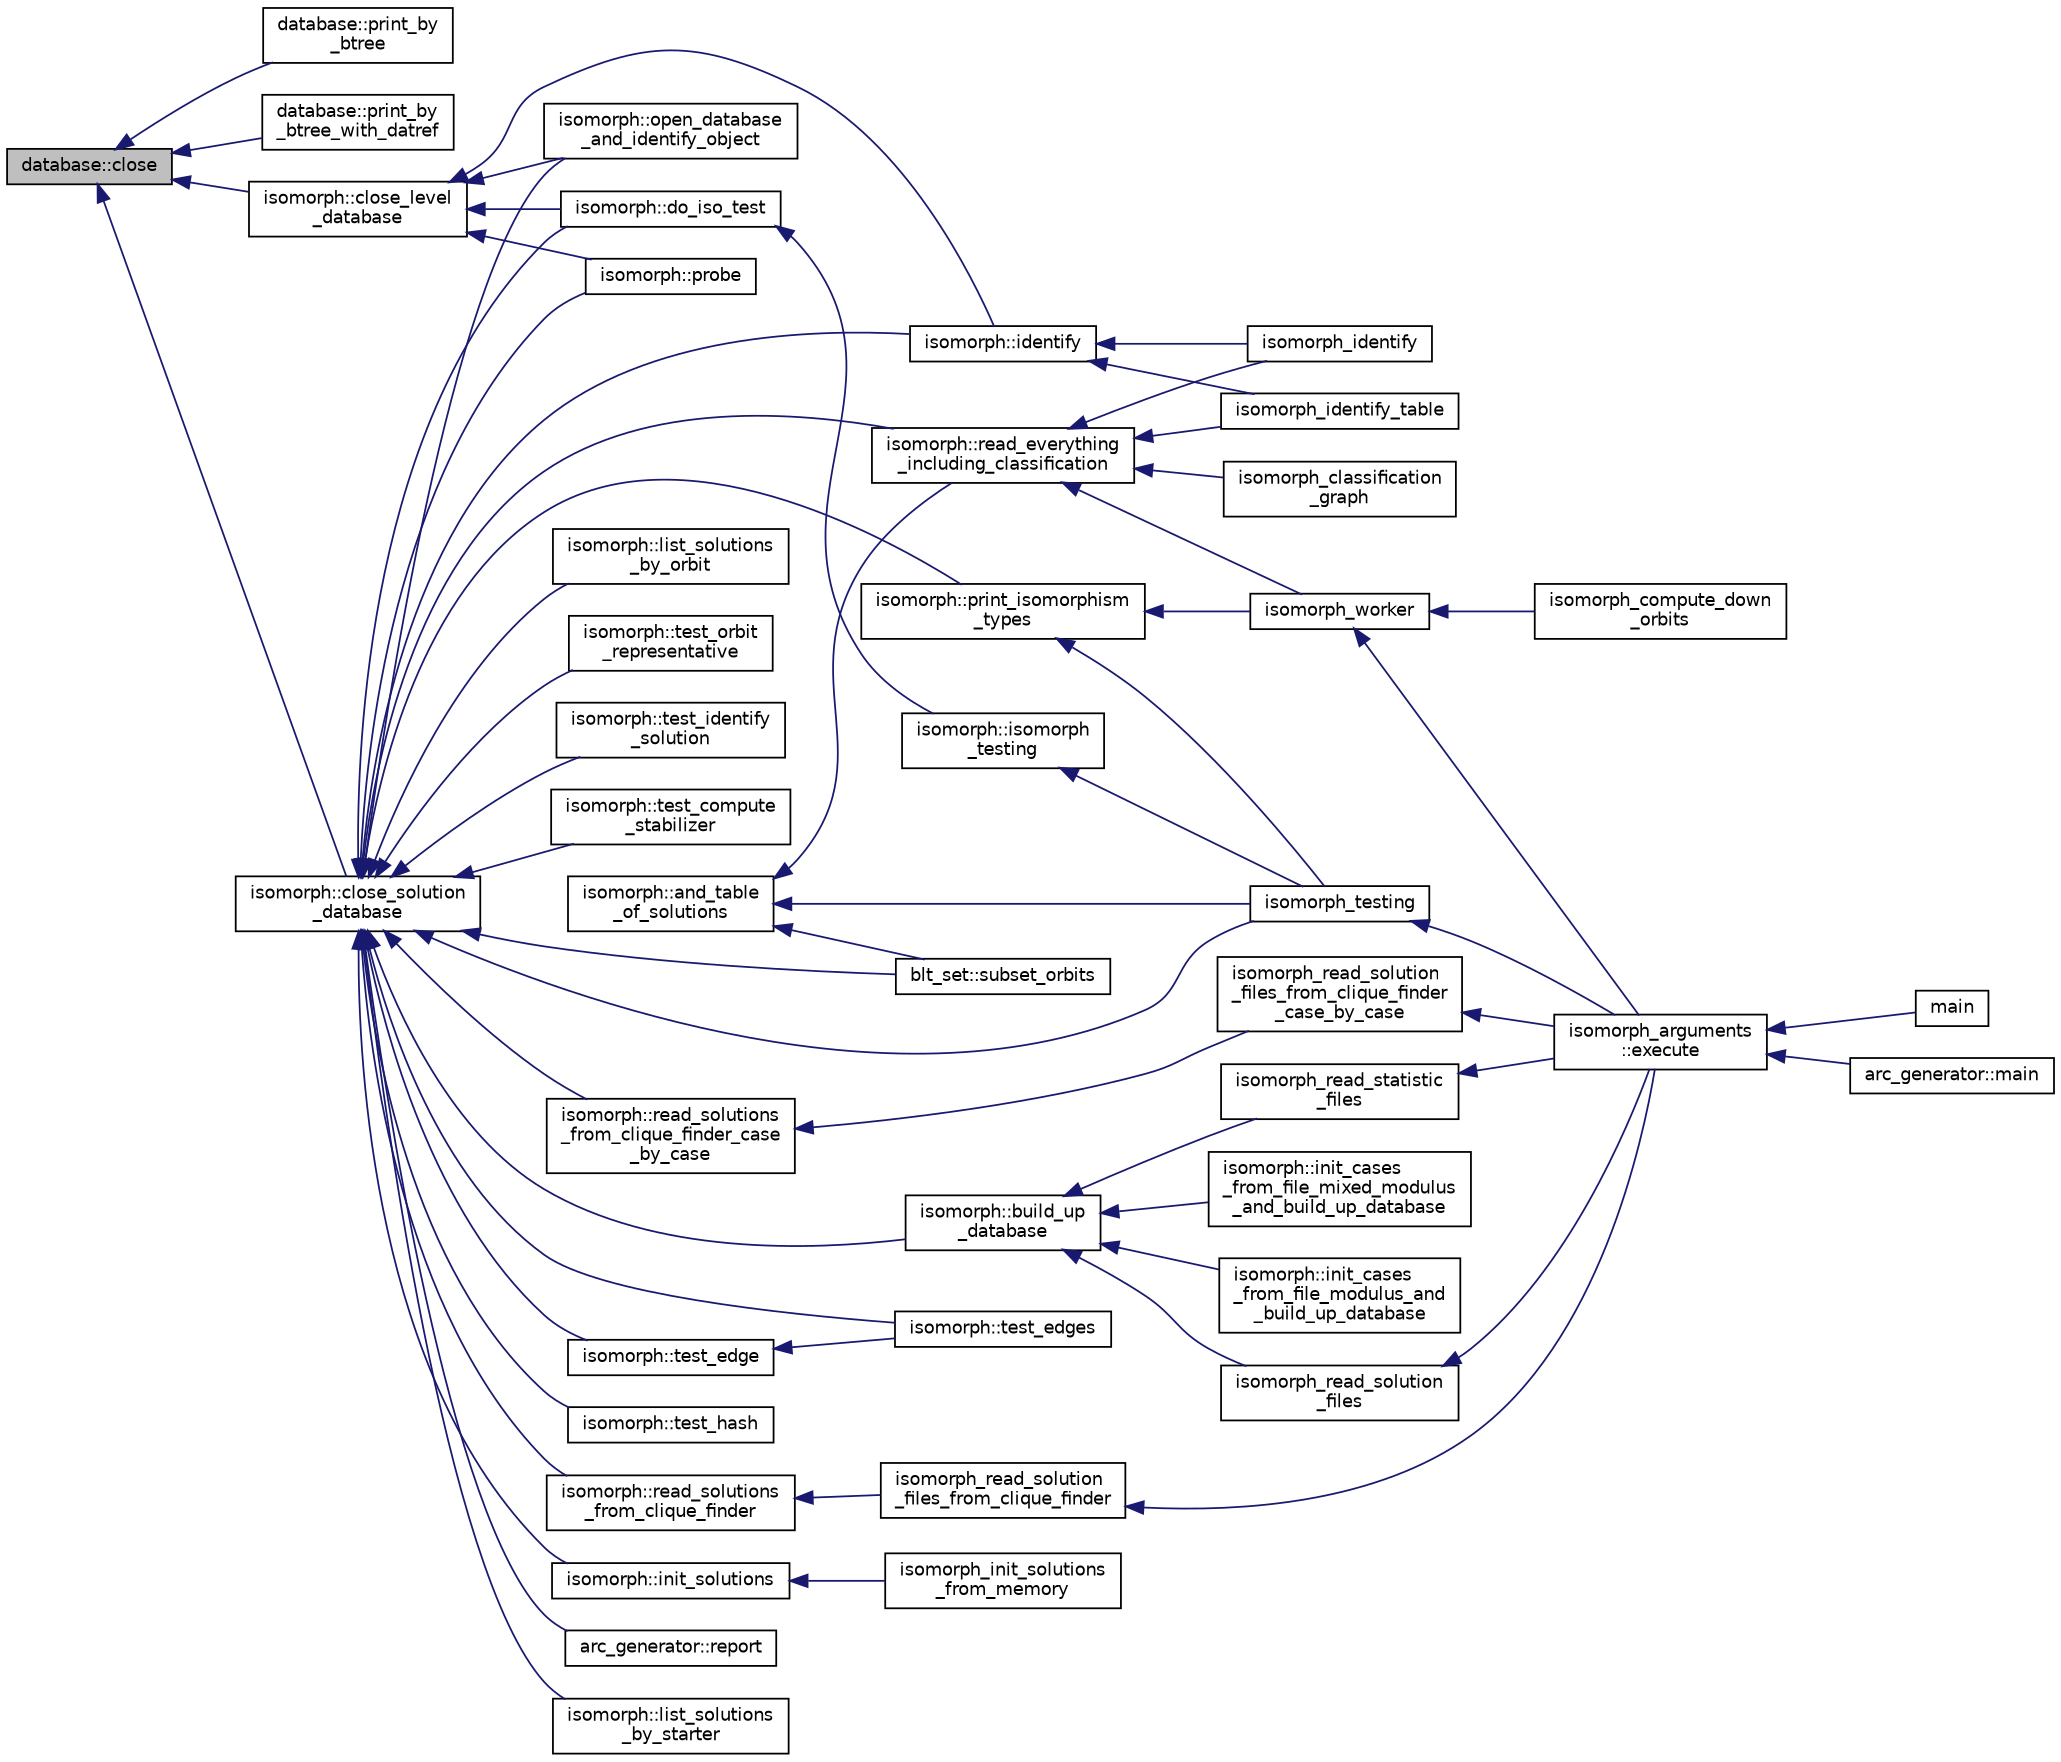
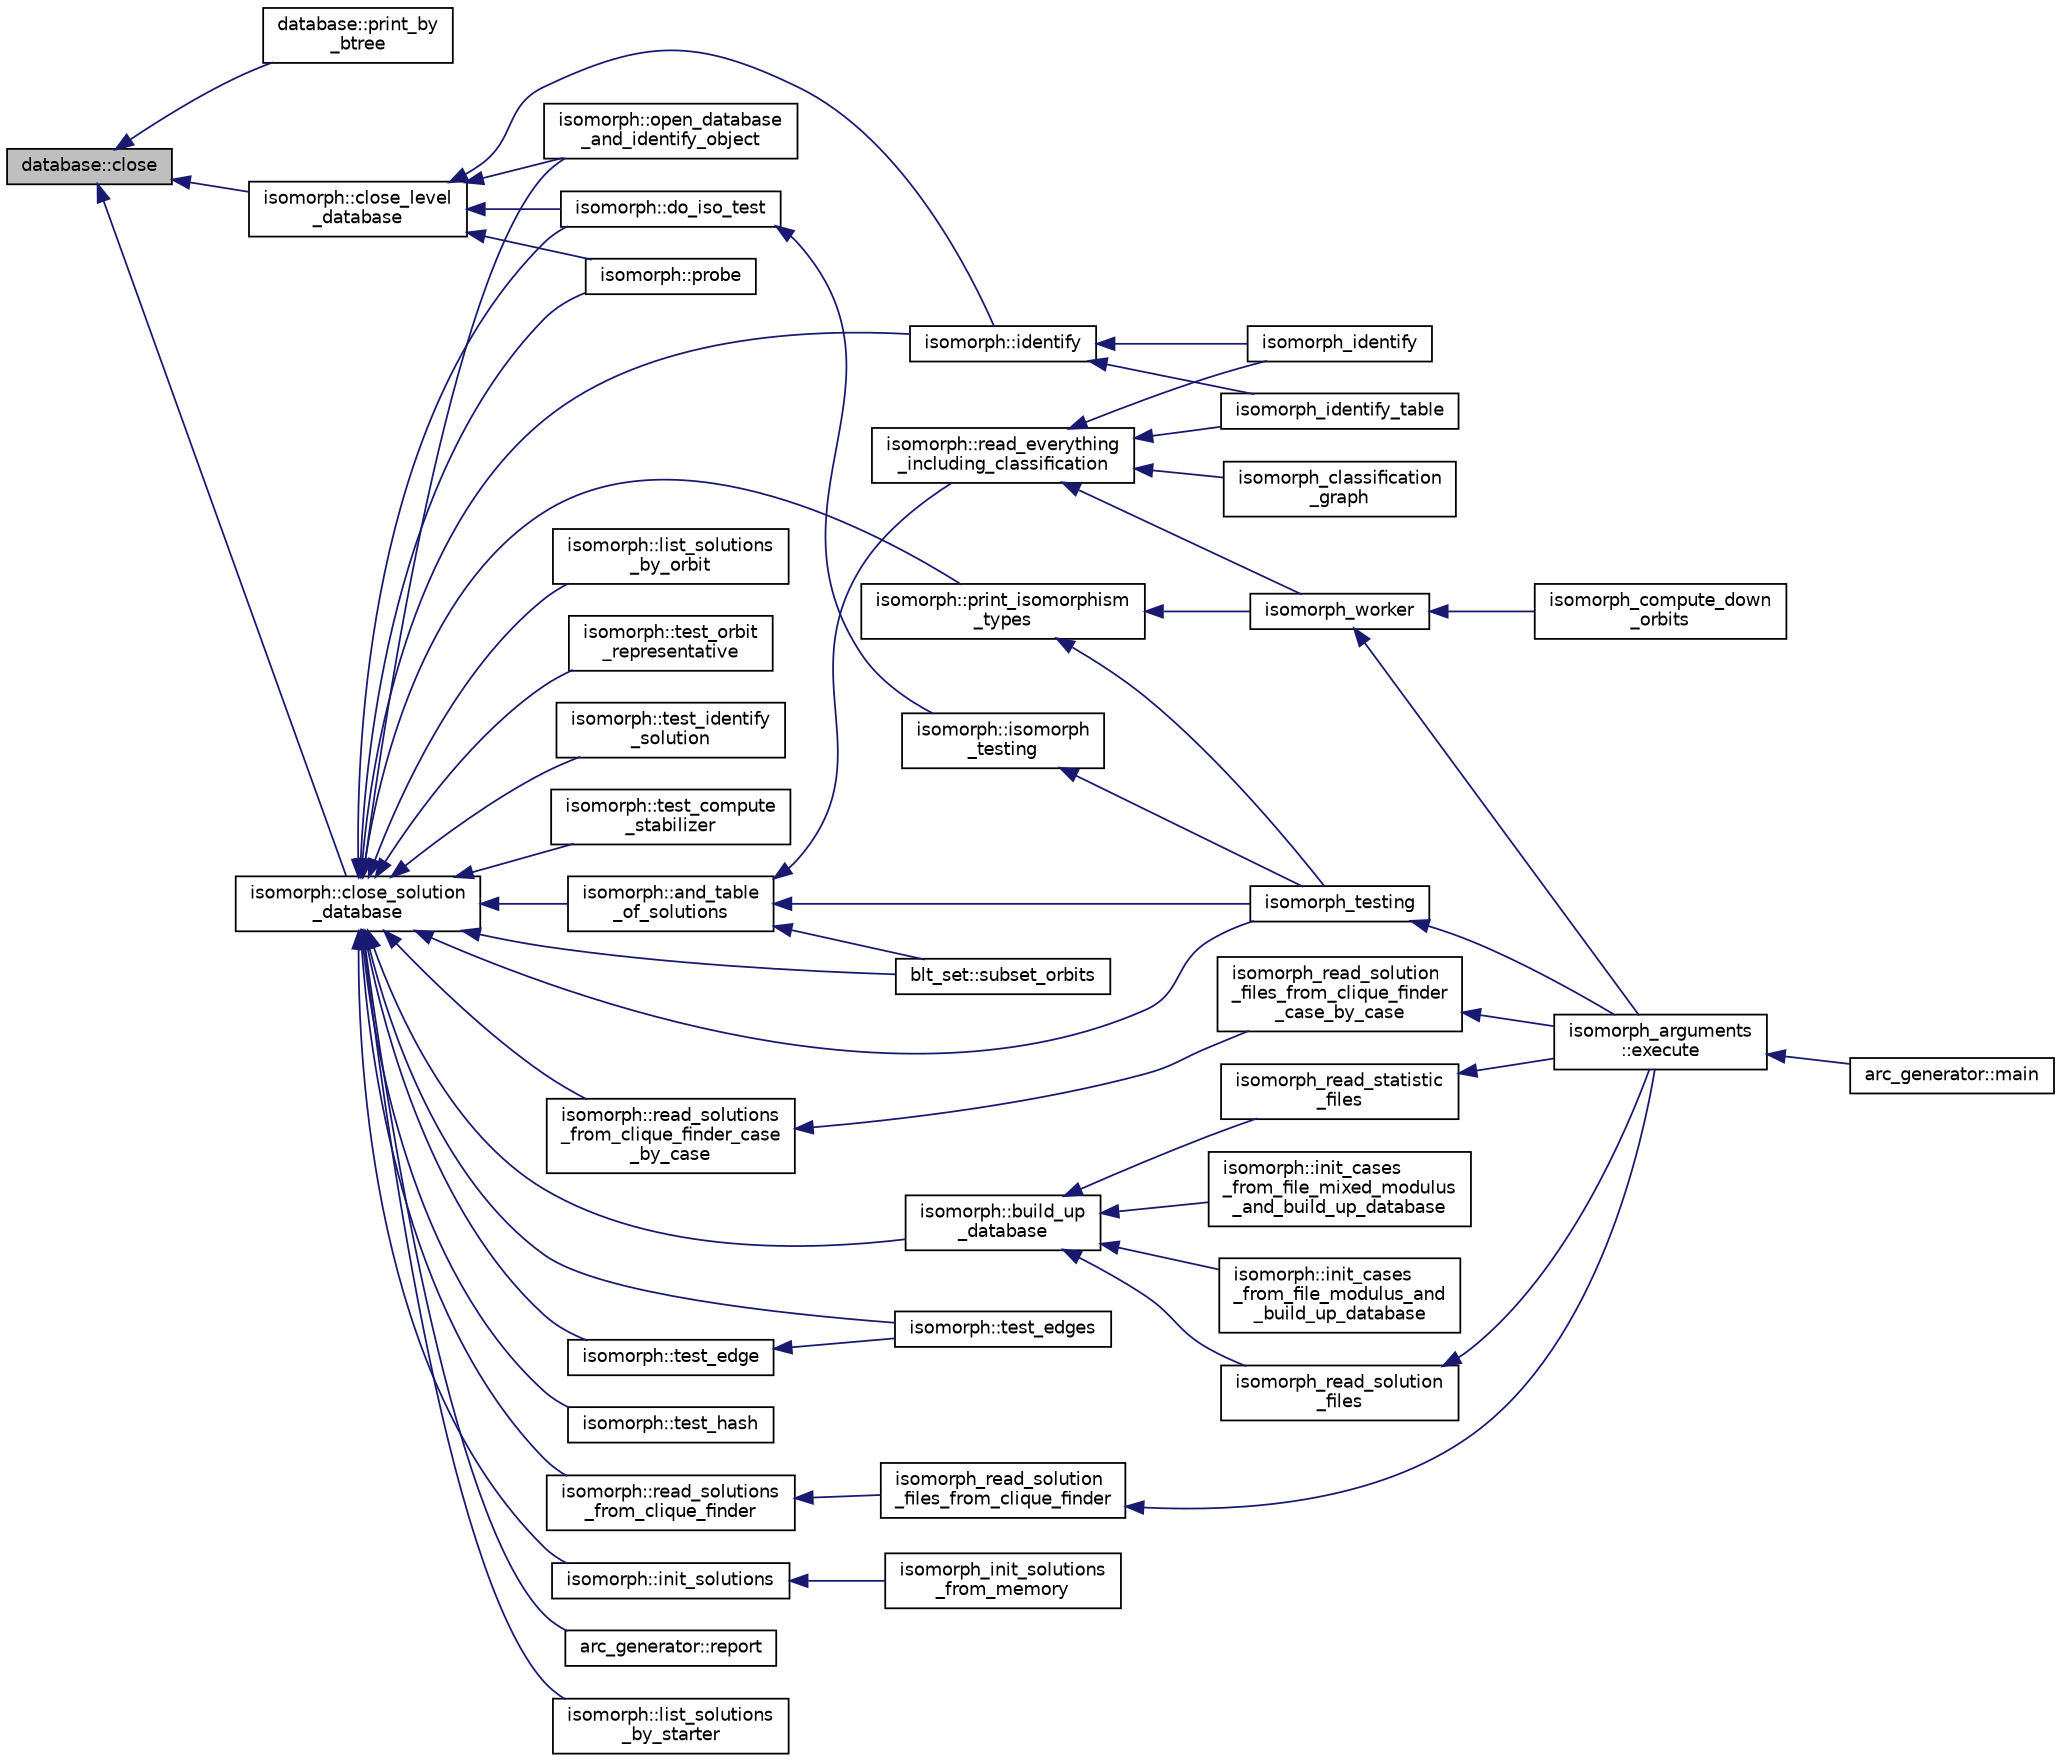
  digraph {
    rankdir=LR
    node [color=black fillcolor=white fontname=Helvetica fontsize=10 shape=record style=filled]
    edge [color=midnightblue dir=back fontname=Helvetica fontsize=10 labelfontname=Helvetica labelfontsize=10 style=solid]
    n1 [fillcolor=grey75 fontcolor=black height=0.2 label="database::close" width=0.4]
    n2 [height=0.2 label="database::print_by\l_btree" width=0.4]
-   n3 [height=0.2 label="database::print_by\l_btree_with_datref" width=0.4]
    n4 [height=0.2 label="isomorph::close_solution\l_database" width=0.4]
    n5 [height=0.2 label="isomorph::close_level\l_database" width=0.4]
    n6 [height=0.2 label="blt_set::subset_orbits" width=0.4]
    n7 [height=0.2 label="arc_generator::report" width=0.4]
    n8 [height=0.2 label="isomorph::and_table\l_of_solutions" width=0.4]
    n9 [height=0.2 label=isomorph_testing width=0.4]
    n10 [height=0.2 label="isomorph::list_solutions\l_by_starter" width=0.4]
    n11 [height=0.2 label="isomorph::list_solutions\l_by_orbit" width=0.4]
    n12 [height=0.2 label="isomorph::test_orbit\l_representative" width=0.4]
    n13 [height=0.2 label="isomorph::test_identify\l_solution" width=0.4]
    n14 [height=0.2 label="isomorph::test_compute\l_stabilizer" width=0.4]
    n15 [height=0.2 label="isomorph::test_edges" width=0.4]
    n16 [height=0.2 label="isomorph::test_edge" width=0.4]
    n17 [height=0.2 label="isomorph::test_hash" width=0.4]
    n18 [height=0.2 label="isomorph::open_database\l_and_identify_object" width=0.4]
    n19 [height=0.2 label="isomorph::init_solutions" width=0.4]
    n20 [height=0.2 label="isomorph::read_solutions\l_from_clique_finder_case\l_by_case" width=0.4]
    n21 [height=0.2 label="isomorph::read_solutions\l_from_clique_finder" width=0.4]
    n22 [height=0.2 label="isomorph::build_up\l_database" width=0.4]
    n23 [height=0.2 label="isomorph::print_isomorphism\l_types" width=0.4]
    n24 [height=0.2 label="isomorph::probe" width=0.4]
    n25 [height=0.2 label="isomorph::do_iso_test" width=0.4]
    n26 [height=0.2 label="isomorph::identify" width=0.4]
    n27 [height=0.2 label="isomorph::read_everything\l_including_classification" width=0.4]
    n28 [height=0.2 label="isomorph_arguments\l::execute" width=0.4]
    n29 [height=0.2 label="isomorph_init_solutions\l_from_memory" width=0.4]
    n30 [height=0.2 label="isomorph_read_solution\l_files_from_clique_finder\l_case_by_case" width=0.4]
    n31 [height=0.2 label="isomorph_read_solution\l_files_from_clique_finder" width=0.4]
    n32 [height=0.2 label="isomorph::init_cases\l_from_file_modulus_and\l_build_up_database" width=0.4]
    n33 [height=0.2 label="isomorph::init_cases\l_from_file_mixed_modulus\l_and_build_up_database" width=0.4]
    n34 [height=0.2 label="isomorph_read_statistic\l_files" width=0.4]
    n35 [height=0.2 label="isomorph_read_solution\l_files" width=0.4]
    n36 [height=0.2 label=isomorph_worker width=0.4]
    n37 [height=0.2 label="isomorph::isomorph\l_testing" width=0.4]
    n38 [height=0.2 label=isomorph_identify width=0.4]
    n39 [height=0.2 label=isomorph_identify_table width=0.4]
    n40 [height=0.2 label="isomorph_classification\l_graph" width=0.4]
    n41 [height=0.2 label="isomorph_compute_down\l_orbits" width=0.4]
-   n42 [height=0.2 label=main width=0.4]
    n43 [height=0.2 label="arc_generator::main" width=0.4]
    n1 -> n2
-   n1 -> n3
    n1 -> n4
    n1 -> n5
    n4 -> n6
    n4 -> n7
-   n4 -> n27
+   n4 -> n8
    n4 -> n9
    n4 -> n10
    n4 -> n11
    n4 -> n12
    n4 -> n13
    n4 -> n14
    n4 -> n15
    n4 -> n16
    n4 -> n17
    n4 -> n18
    n4 -> n19
    n4 -> n20
    n4 -> n21
    n4 -> n22
    n4 -> n23
    n4 -> n24
    n4 -> n25
    n4 -> n26
    n5 -> n18
    n5 -> n24
    n5 -> n25
    n5 -> n26
    n8 -> n6
    n8 -> n9
    n8 -> n27
    n9 -> n28
    n16 -> n15
    n19 -> n29
    n20 -> n30
    n21 -> n31
    n22 -> n32
    n22 -> n33
    n22 -> n34
    n22 -> n35
    n23 -> n9
    n23 -> n36
    n25 -> n37
    n26 -> n38
    n26 -> n39
    n27 -> n36
    n27 -> n38
    n27 -> n39
    n27 -> n40
-   n28 -> n42
    n28 -> n43
    n30 -> n28
    n31 -> n28
    n34 -> n28
    n35 -> n28
    n36 -> n28
    n36 -> n41
    n37 -> n9
  }
